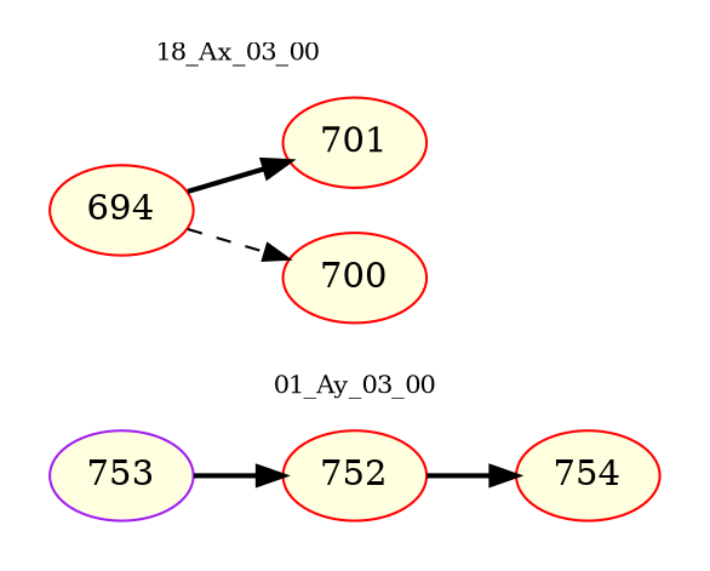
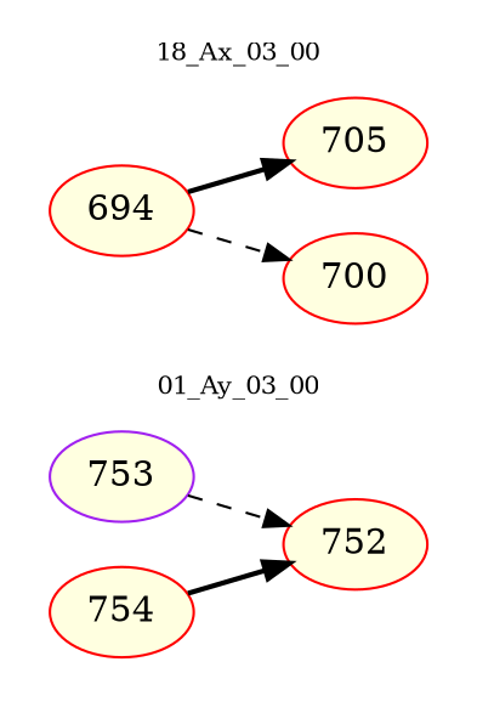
  digraph {
    rankdir=LR
    node [color=red fillcolor=lightyellow style=filled]
    edge [color=black style=dashed]
    n1 [color=purple label=753]
    n2 [label=752]
    n3 [label=754]
    n4 [label=700]
    n5 [label=694]
-   n6 [label=701]
+   n6 [label=705]
    subgraph cluster_1 {
      color=white
      fontsize=10
      label="01_Ay_03_00"
      n1
      n2
      n3
    }
    subgraph cluster_2 {
      color=white
      fontsize=10
      label="18_Ax_03_00"
      n4
      n5
      n6
    }
-   n1 -> n2 [style=bold]
-   n2 -> n3 [style=bold]
+   n1 -> n2
+   n3 -> n2 [style=bold]
    n5 -> n4
    n5 -> n6 [style=bold]
  }
